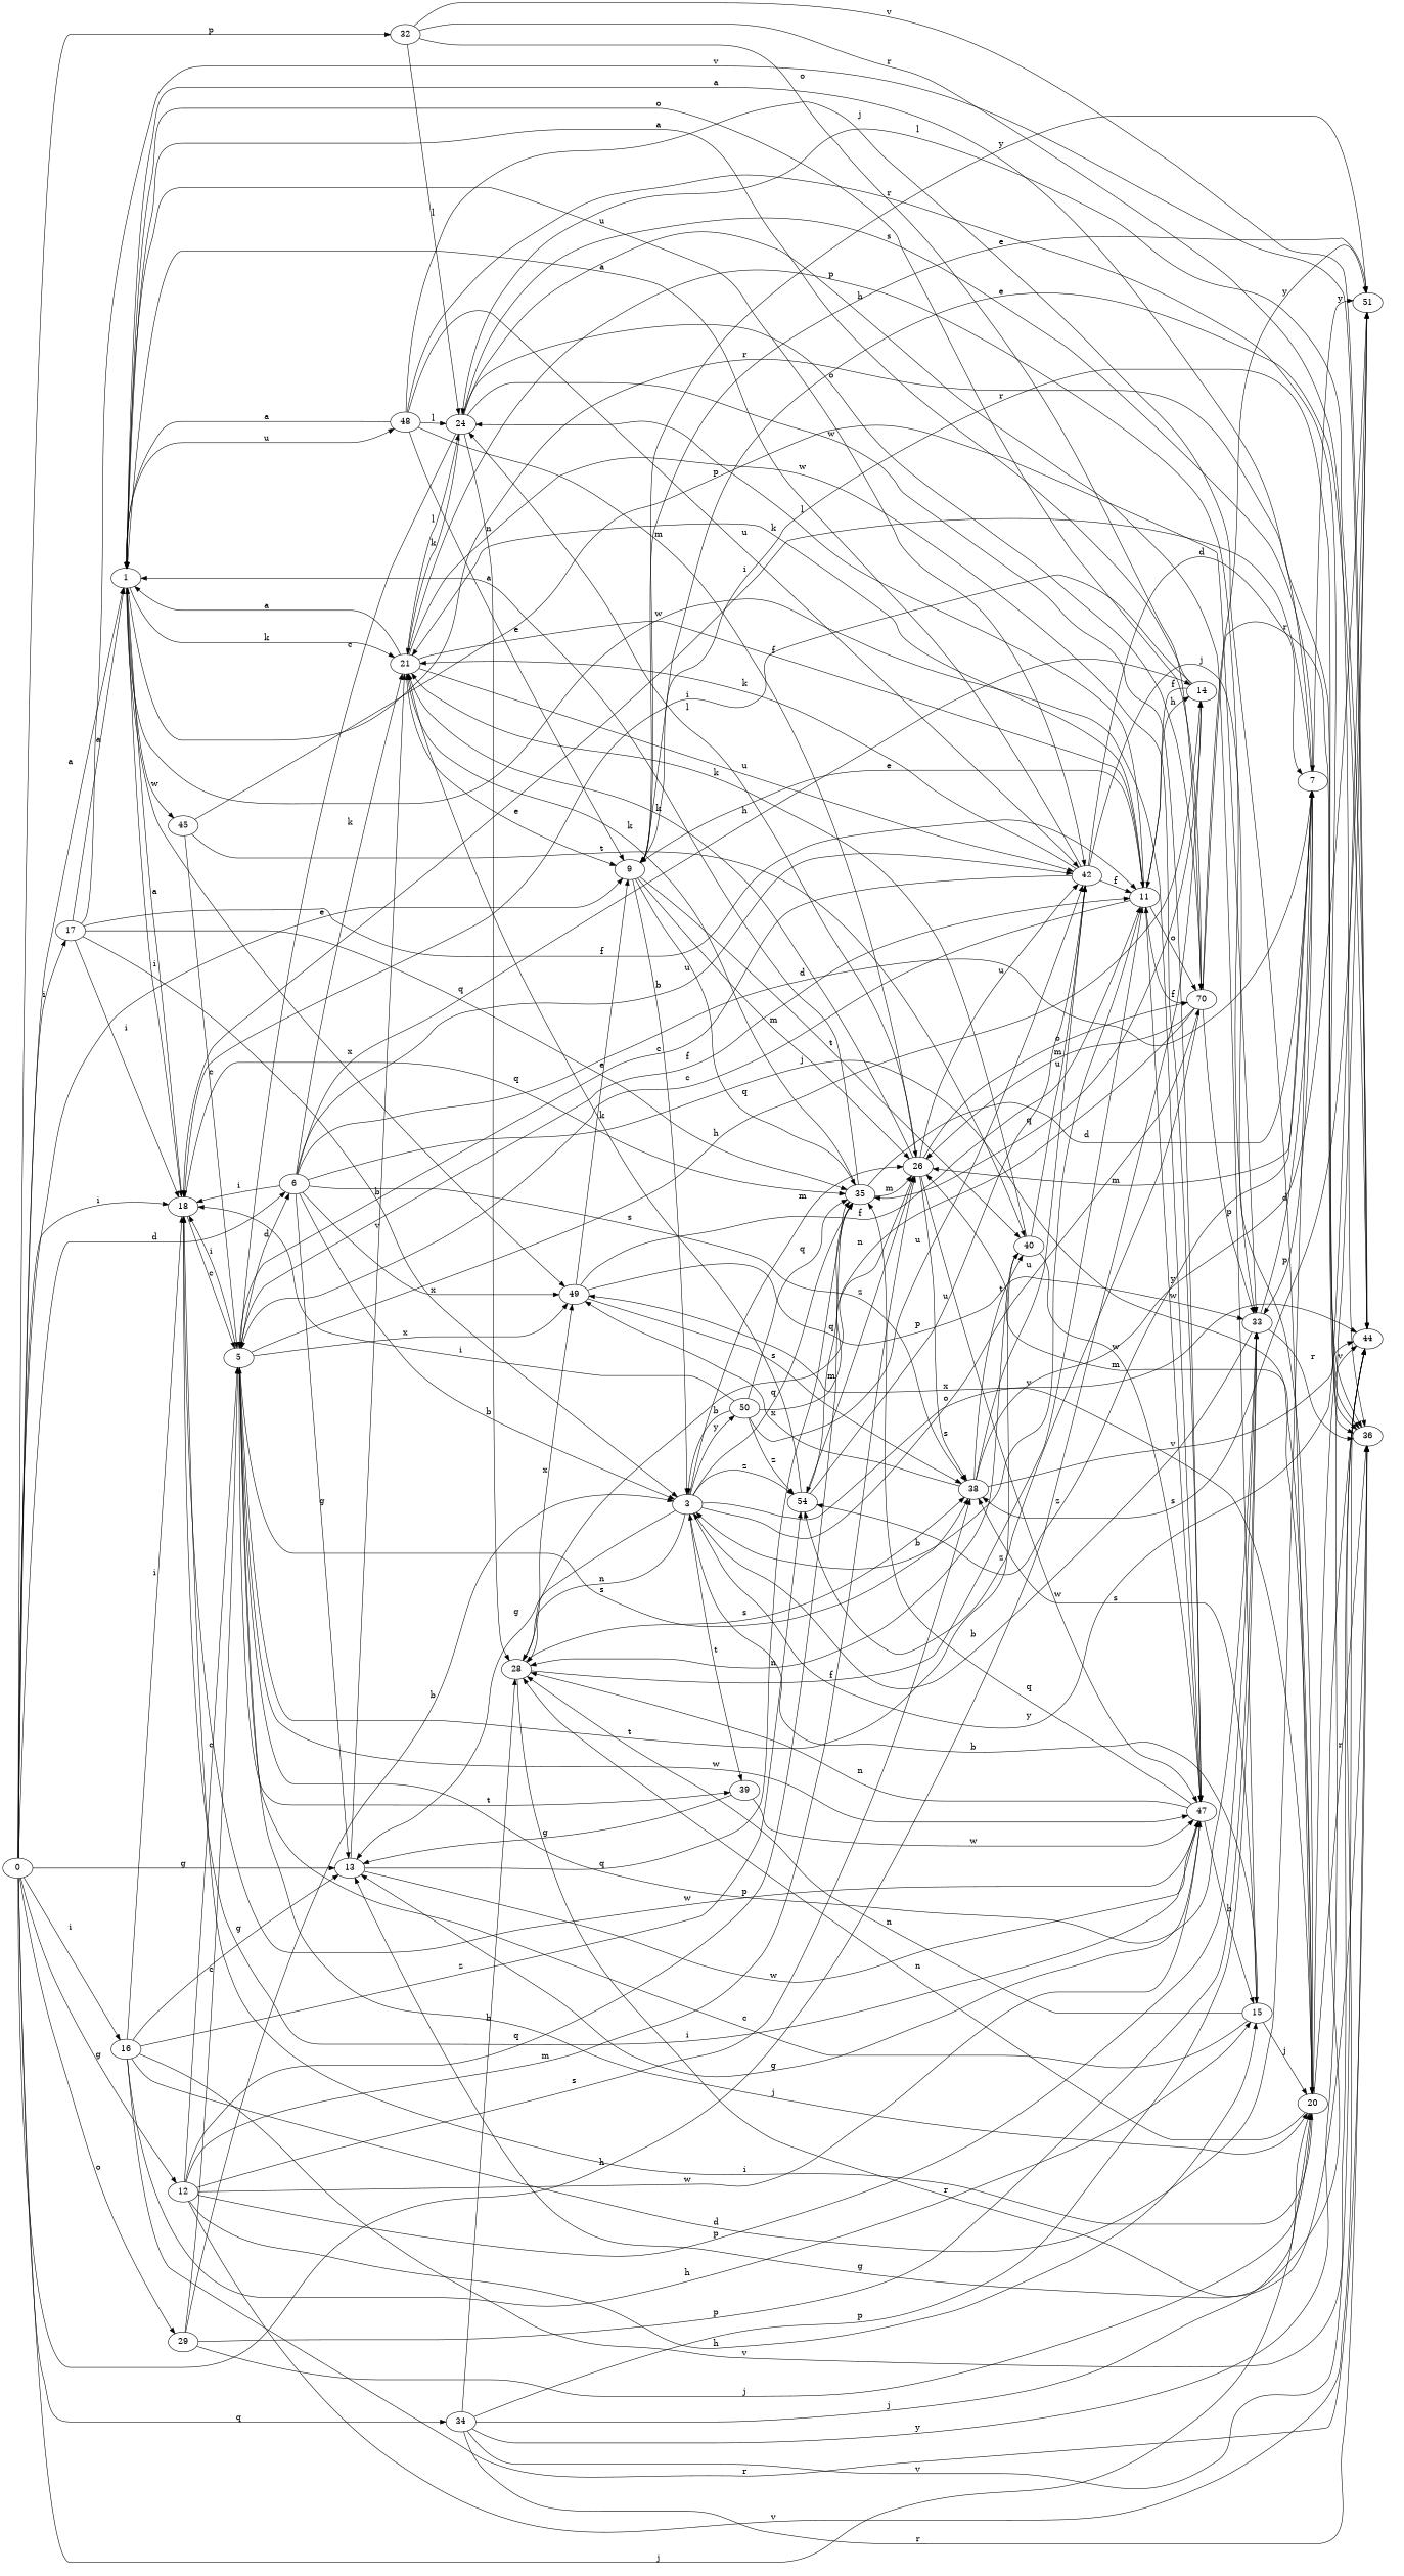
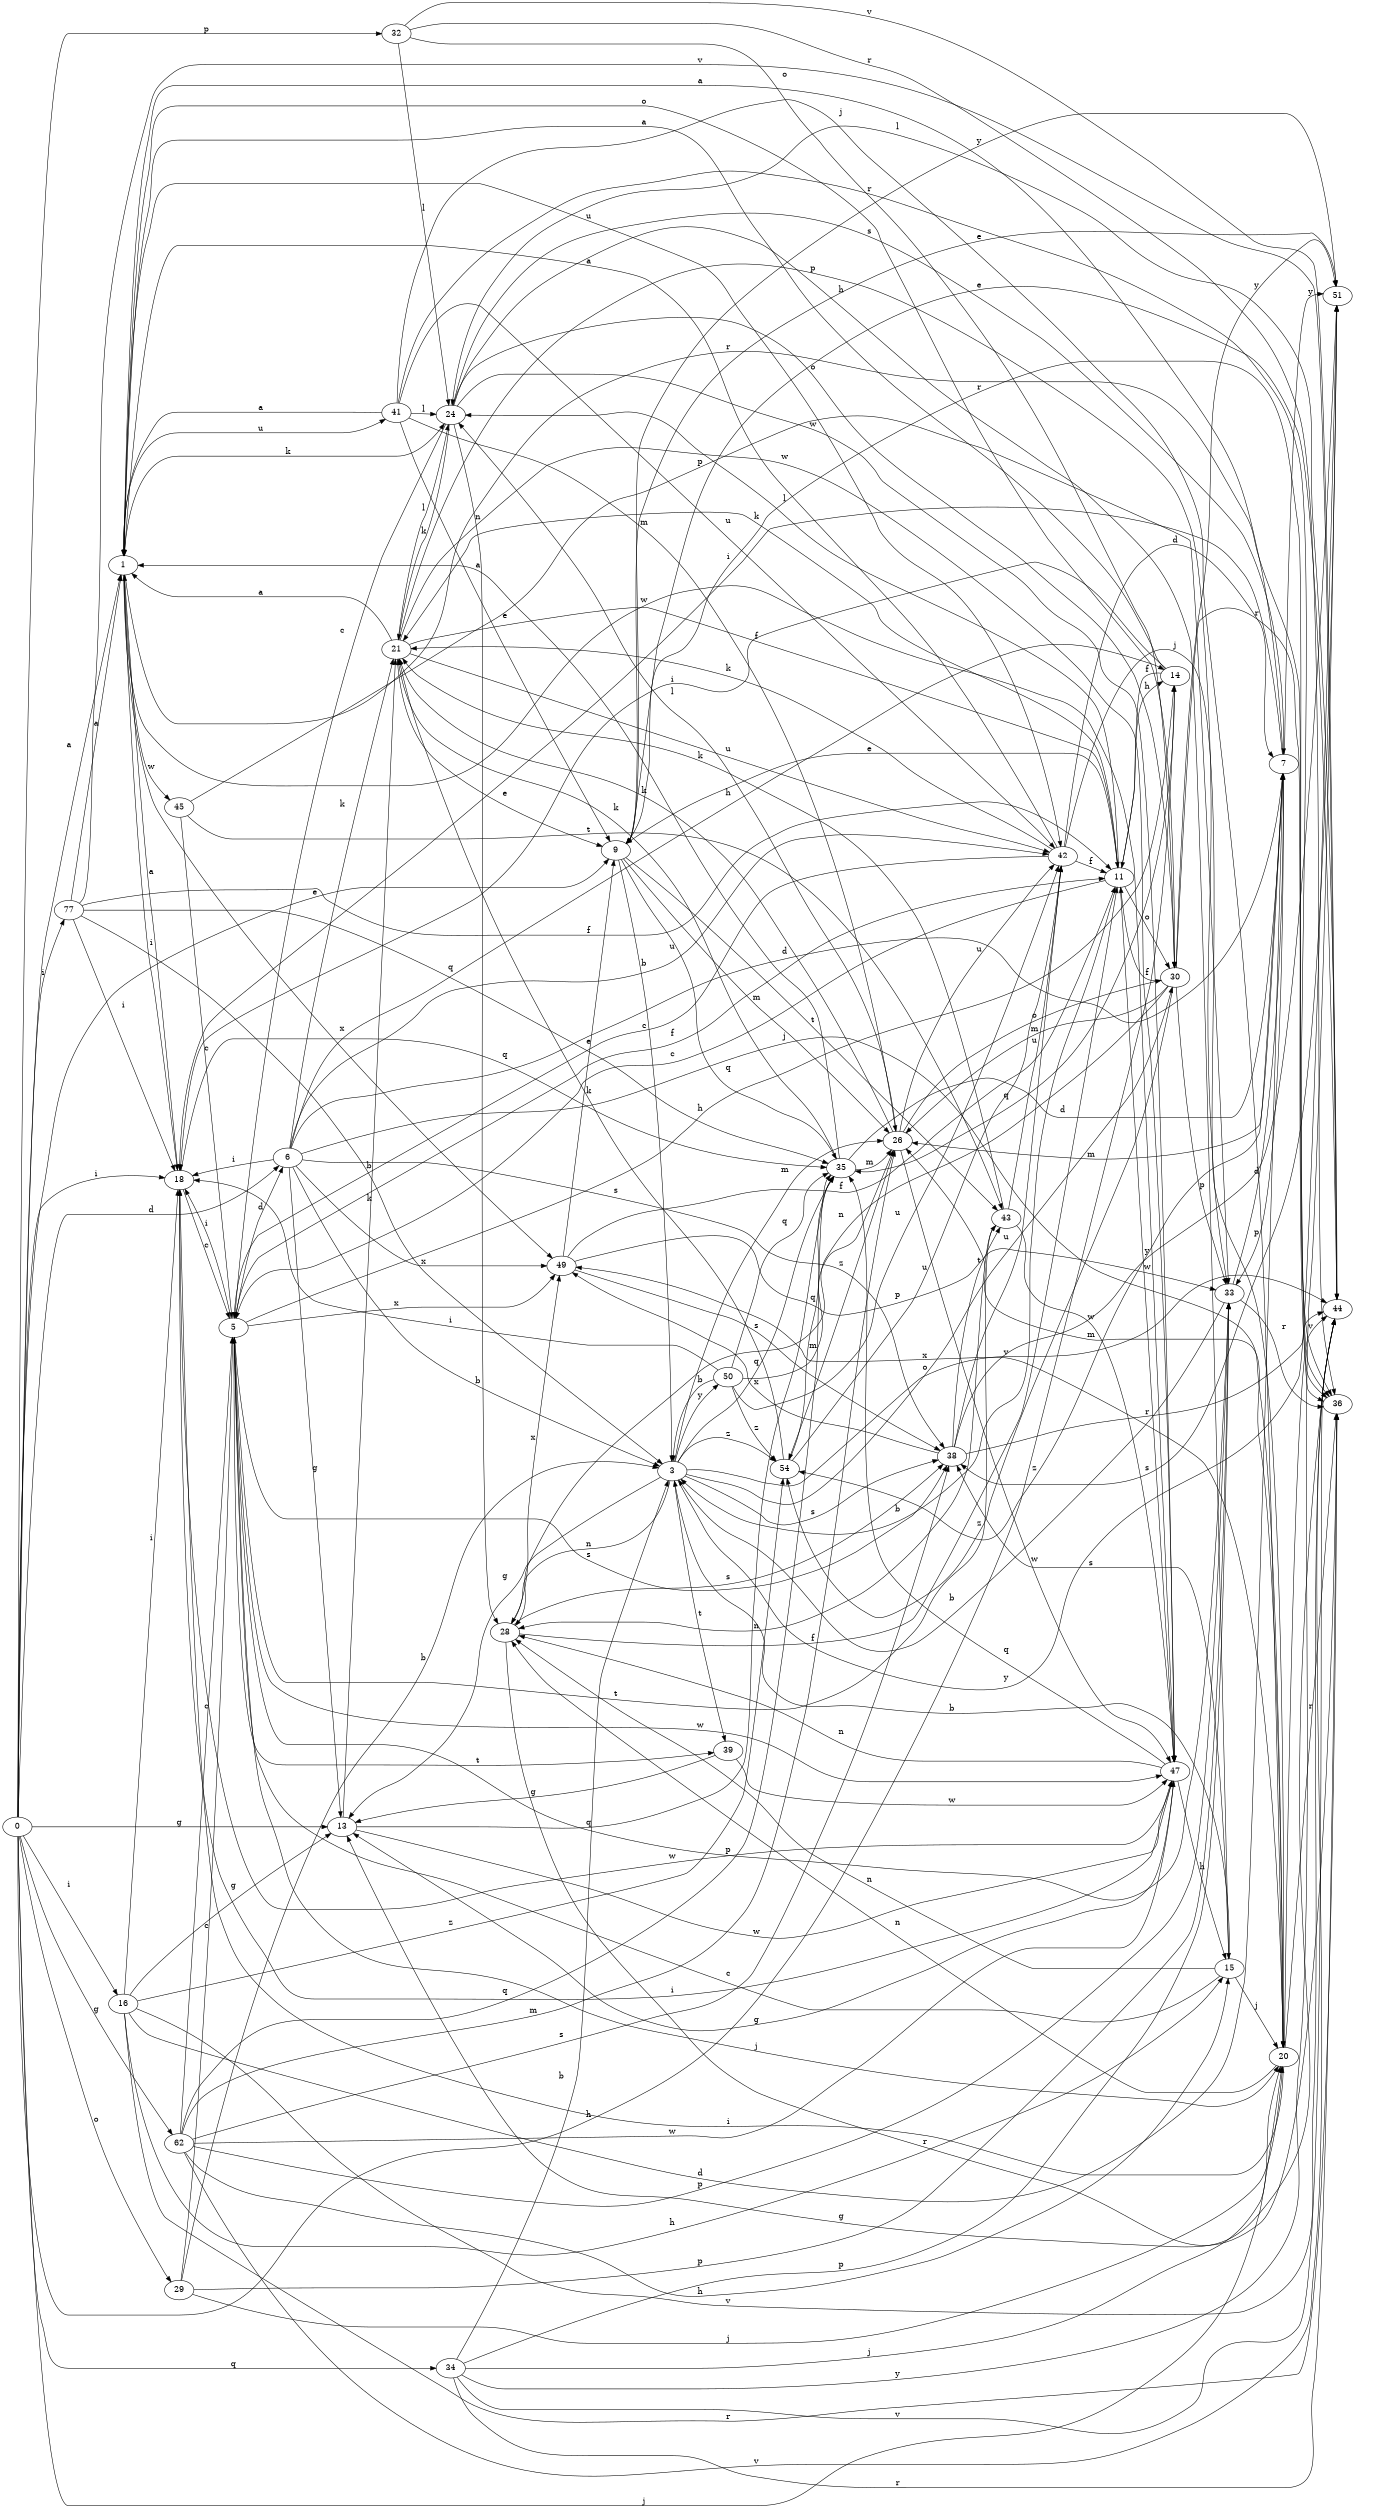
  strict digraph {
    rankdir=LR
    0
    1
    6
    9
-   12
+   12 [label=62]
    13
    14
    16
-   17
+   17 [label=77]
    18
    20
    29
    32
    34
    21
-   30 [label=70]
+   30
    36
-   41 [label=48]
+   41
    42
    45
    47
    49
    3
    38
    7
    26
    35
    51
-   40
+   40 [label=43]
    44
    5
    33
    15
    11
    54
    28
    24
    39
    50
    0 -> 1 [label=a]
    0 -> 6 [label=d]
    0 -> 9 [label=e]
    0 -> 12 [label=g]
    0 -> 13 [label=g]
    0 -> 14 [label=h]
    0 -> 16 [label=i]
    0 -> 17 [label=i]
    0 -> 18 [label=i]
    0 -> 20 [label=j]
    0 -> 29 [label=o]
    0 -> 32 [label=p]
    0 -> 34 [label=q]
    1 -> 18 [label=i]
-   1 -> 21 [label=k]
+   1 -> 24 [label=k]
    1 -> 30 [label=o]
    1 -> 36 [label=r]
    1 -> 41 [label=u]
    1 -> 42 [label=u]
    1 -> 45 [label=w]
    1 -> 47 [label=w]
    1 -> 49 [label=x]
    6 -> 13 [label=g]
    6 -> 14 [label=h]
    6 -> 18 [label=i]
    6 -> 20 [label=j]
    6 -> 21 [label=k]
    6 -> 42 [label=u]
    6 -> 49 [label=x]
    6 -> 3 [label=b]
    6 -> 38 [label=s]
    6 -> 7 [label=d]
    9 -> 36 [label=r]
    9 -> 3 [label=b]
    9 -> 26 [label=m]
    9 -> 35 [label=q]
    9 -> 51 [label=y]
    9 -> 40 [label=t]
    12 -> 47 [label=w]
    12 -> 38 [label=s]
    12 -> 26 [label=m]
    12 -> 35 [label=q]
    12 -> 44 [label=v]
    12 -> 5 [label=c]
    12 -> 33 [label=p]
    12 -> 15 [label=h]
-   13 -> 21 [label=v]
+   13 -> 21 [label=k]
    13 -> 47 [label=w]
    13 -> 35 [label=q]
    14 -> 1 [label=a]
    14 -> 18 [label=i]
    14 -> 35 [label=q]
    14 -> 11 [label=f]
    16 -> 13 [label=g]
    16 -> 18 [label=i]
    16 -> 36 [label=r]
    16 -> 7 [label=d]
    16 -> 44 [label=v]
    16 -> 15 [label=h]
    16 -> 54 [label=z]
    17 -> 1 [label=a]
    17 -> 18 [label=i]
    17 -> 3 [label=b]
    17 -> 35 [label=q]
    17 -> 44 [label=v]
    17 -> 11 [label=f]
    18 -> 1 [label=a]
    18 -> 47 [label=w]
    18 -> 35 [label=q]
    18 -> 5 [label=c]
    20 -> 18 [label=i]
    20 -> 36 [label=r]
    20 -> 49 [label=x]
    20 -> 26 [label=m]
    20 -> 44 [label=v]
    20 -> 28 [label=n]
    29 -> 20 [label=j]
    29 -> 3 [label=b]
    29 -> 5 [label=c]
    29 -> 33 [label=p]
    32 -> 30 [label=o]
    32 -> 36 [label=r]
    32 -> 44 [label=v]
    32 -> 24 [label=l]
    34 -> 20 [label=j]
    34 -> 36 [label=r]
-   34 -> 28 [label=b]
+   34 -> 3 [label=b]
    34 -> 51 [label=y]
    34 -> 44 [label=v]
    34 -> 33 [label=p]
    21 -> 1 [label=a]
    21 -> 9 [label=e]
    21 -> 42 [label=u]
    21 -> 47 [label=w]
    21 -> 33 [label=p]
    21 -> 11 [label=f]
    21 -> 24 [label=l]
    30 -> 36 [label=r]
    30 -> 26 [label=m]
    30 -> 51 [label=y]
    30 -> 33 [label=p]
    30 -> 11 [label=f]
    30 -> 54 [label=z]
    30 -> 28 [label=n]
    41 -> 1 [label=a]
    41 -> 9 [label=e]
    41 -> 20 [label=j]
    41 -> 36 [label=r]
    41 -> 42 [label=u]
    41 -> 26 [label=m]
    41 -> 24 [label=l]
    42 -> 1 [label=a]
    42 -> 20 [label=j]
    42 -> 21 [label=k]
    42 -> 7 [label=d]
    42 -> 5 [label=c]
    42 -> 11 [label=f]
    45 -> 40 [label=t]
    45 -> 5 [label=c]
    45 -> 33 [label=p]
    47 -> 13 [label=g]
    47 -> 18 [label=i]
    47 -> 35 [label=q]
    47 -> 15 [label=h]
    47 -> 28 [label=n]
    49 -> 9 [label=e]
    49 -> 38 [label=s]
    49 -> 33 [label=p]
    49 -> 11 [label=f]
    3 -> 13 [label=g]
    3 -> 30 [label=o]
    3 -> 26 [label=m]
    3 -> 35 [label=q]
    3 -> 51 [label=y]
    3 -> 44 [label=v]
    3 -> 54 [label=z]
    3 -> 28 [label=n]
    3 -> 39 [label=t]
    3 -> 50 [label=y]
    38 -> 42 [label=u]
    38 -> 49 [label=x]
    38 -> 51 [label=y]
    38 -> 40 [label=t]
-   38 -> 44 [label=v]
+   38 -> 44 [label=r]
    7 -> 1 [label=a]
    7 -> 18 [label=i]
    7 -> 26 [label=m]
    7 -> 51 [label=y]
    7 -> 33 [label=p]
    7 -> 54 [label=z]
    26 -> 21 [label=k]
    26 -> 30 [label=o]
    26 -> 42 [label=u]
    26 -> 47 [label=w]
-   26 -> 38 [label=s]
+   3 -> 38 [label=s]
    26 -> 54 [label=z]
    26 -> 24 [label=l]
    35 -> 1 [label=a]
    35 -> 21 [label=k]
    35 -> 7 [label=d]
    35 -> 26 [label=m]
    51 -> 9 [label=e]
    51 -> 38 [label=s]
    40 -> 21 [label=k]
    40 -> 42 [label=u]
    40 -> 47 [label=w]
    40 -> 28 [label=n]
    44 -> 9 [label=e]
    44 -> 13 [label=g]
    44 -> 24 [label=l]
    5 -> 6 [label=d]
    5 -> 14 [label=h]
    5 -> 18 [label=i]
    5 -> 20 [label=j]
    5 -> 47 [label=w]
    5 -> 49 [label=x]
    5 -> 38 [label=s]
    5 -> 40 [label=t]
    5 -> 33 [label=p]
    5 -> 11 [label=f]
    5 -> 39 [label=t]
    33 -> 36 [label=r]
    33 -> 3 [label=b]
    33 -> 7 [label=d]
    15 -> 20 [label=j]
    15 -> 3 [label=b]
    15 -> 38 [label=s]
    15 -> 5 [label=c]
    15 -> 28 [label=n]
    11 -> 9 [label=e]
    11 -> 14 [label=h]
    11 -> 21 [label=k]
    11 -> 30 [label=o]
    11 -> 47 [label=w]
    11 -> 3 [label=b]
    11 -> 5 [label=c]
    11 -> 24 [label=l]
    54 -> 21 [label=k]
    54 -> 42 [label=u]
    54 -> 35 [label=q]
    28 -> 36 [label=r]
    28 -> 49 [label=x]
    28 -> 38 [label=s]
    28 -> 11 [label=f]
    24 -> 21 [label=k]
    24 -> 30 [label=o]
    24 -> 47 [label=w]
    24 -> 7 [label=s]
    24 -> 5 [label=c]
    24 -> 15 [label=h]
    24 -> 28 [label=n]
    39 -> 13 [label=g]
    39 -> 47 [label=w]
    50 -> 18 [label=i]
    50 -> 42 [label=u]
    50 -> 3 [label=b]
    50 -> 26 [label=m]
    50 -> 35 [label=q]
    50 -> 54 [label=z]
  }
